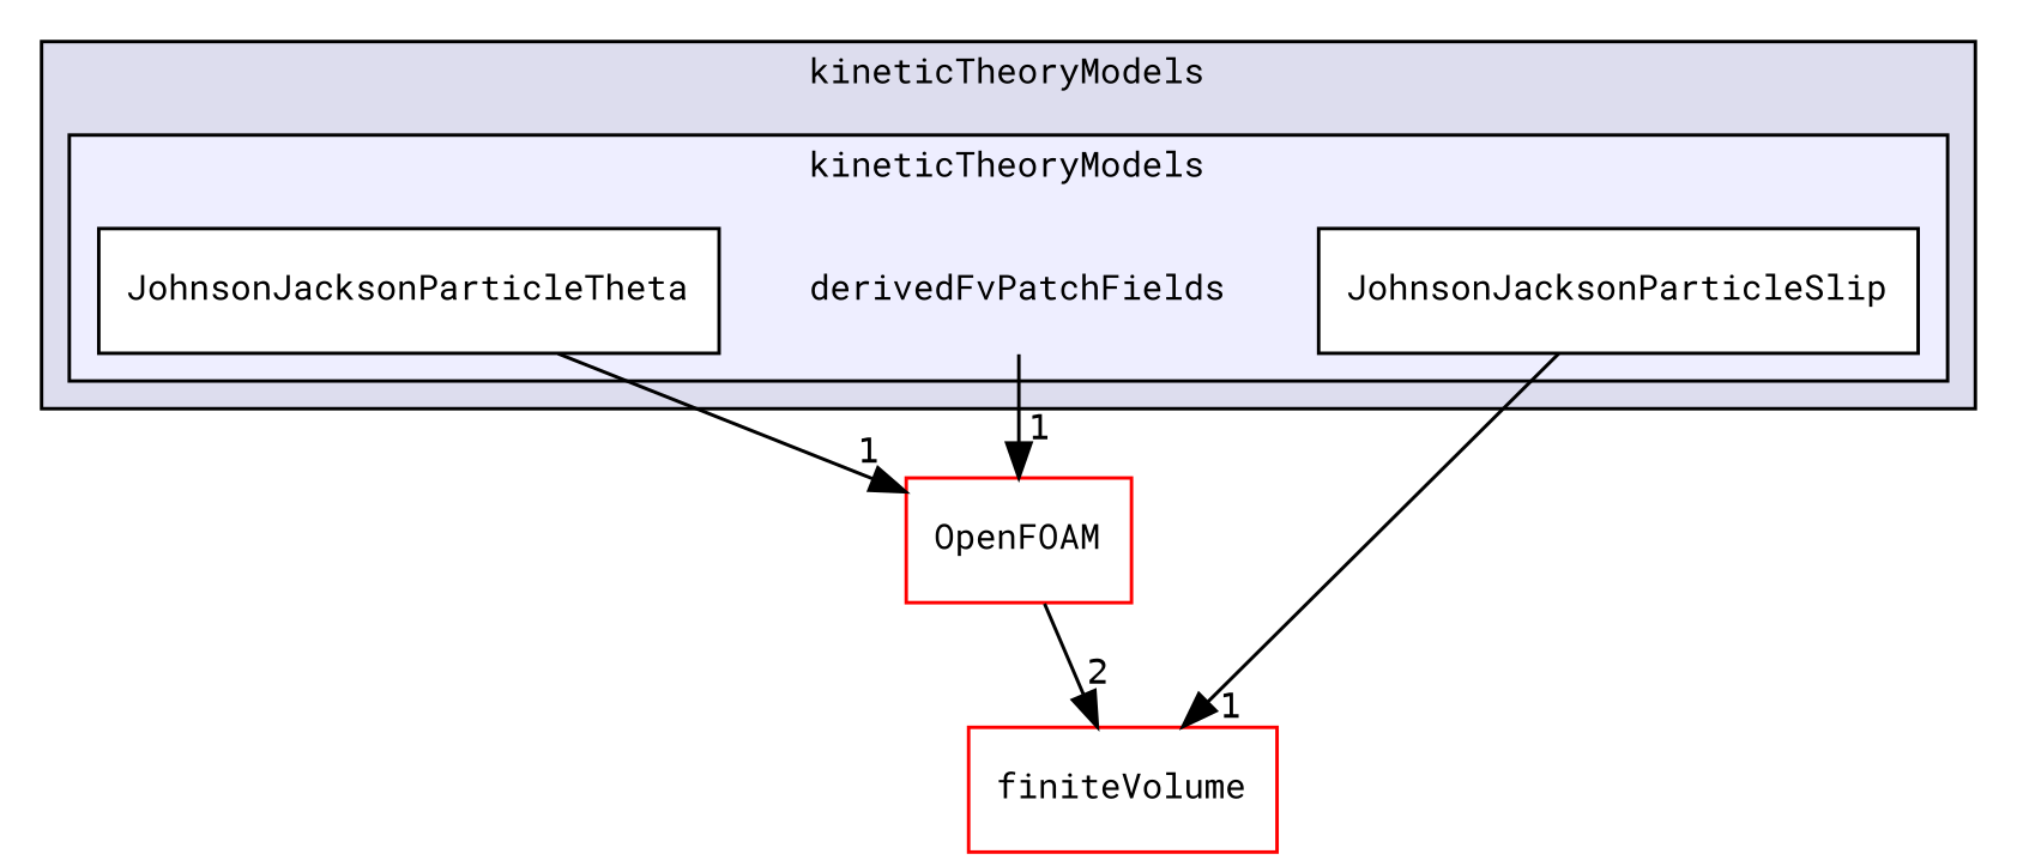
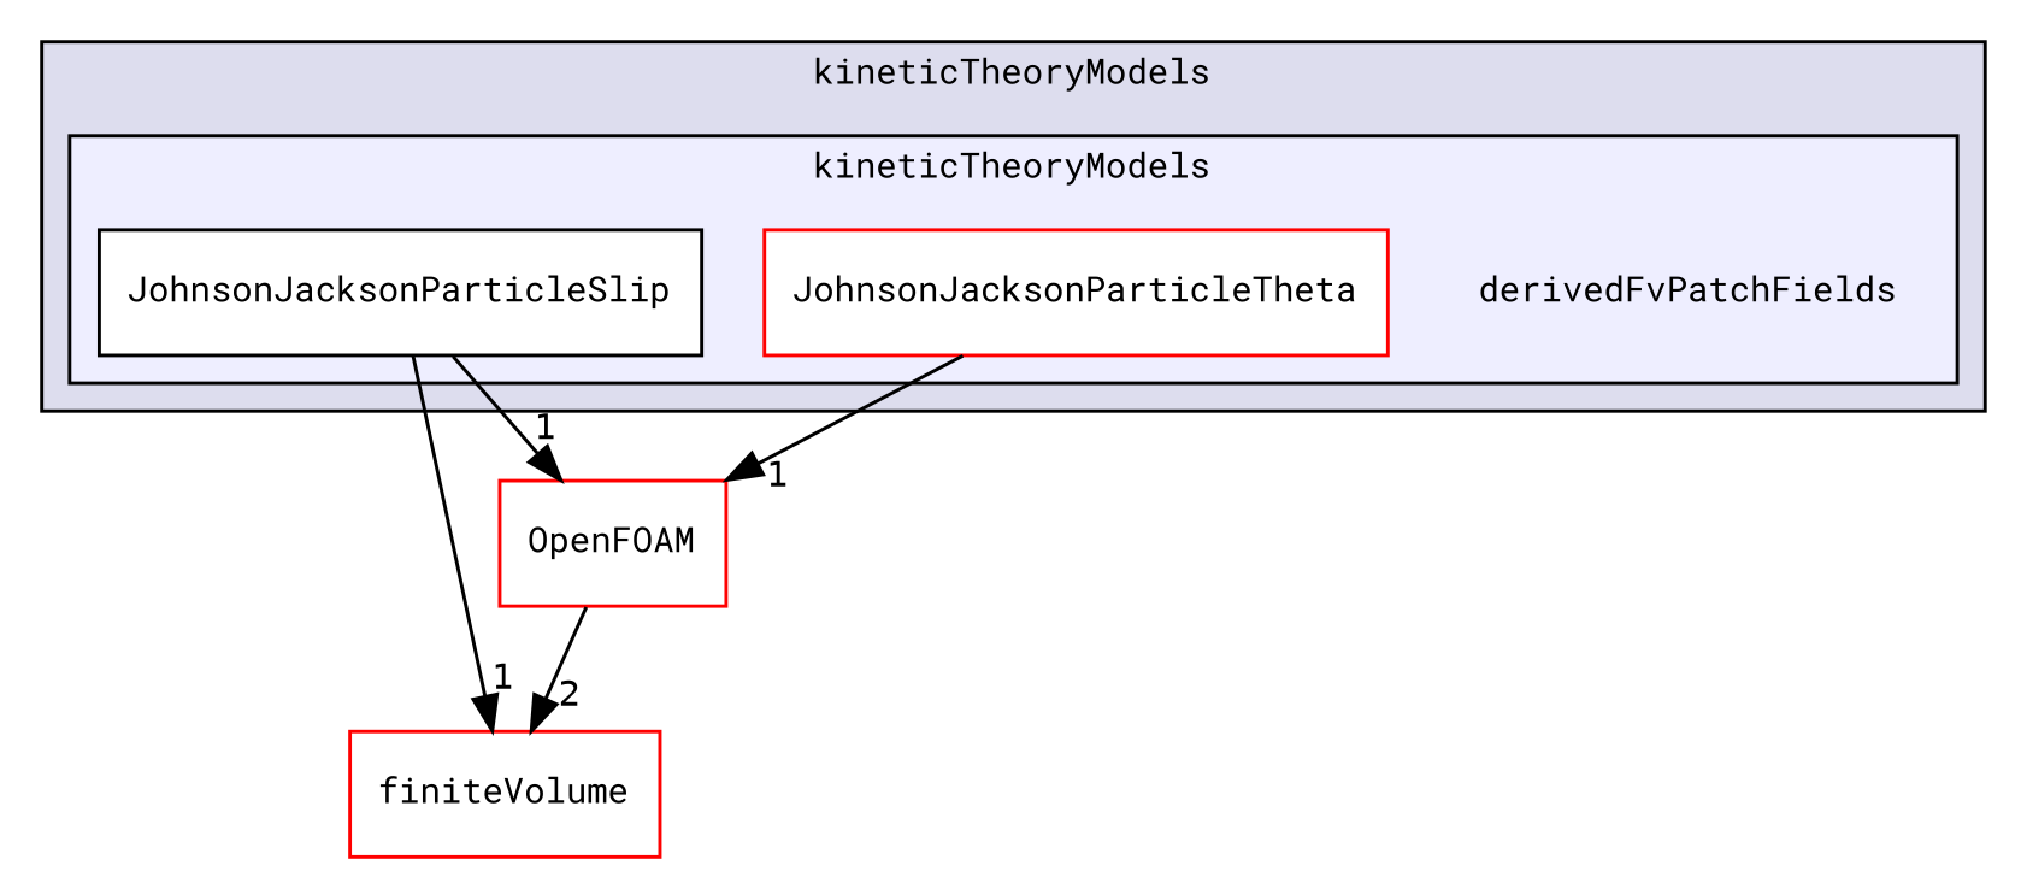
  digraph {
    compound=true
    fontname="Roboto Mono"
    node [fontname="Roboto Mono" fontsize=10 shape=box color=black]
    edge [fontname="Roboto Mono" headlabel=1 labeldistance=1.5 labelfontname=Helvetica labelfontsize=10]
    n1 [label=derivedFvPatchFields shape=plaintext color=""]
    n2 [fillcolor=white label=JohnsonJacksonParticleSlip style=filled]
-   n3 [fillcolor=white label=JohnsonJacksonParticleTheta style=filled]
+   n3 [color=red fillcolor=white label=JohnsonJacksonParticleTheta style=filled]
    n4 [color=red label=finiteVolume]
    n5 [color=red label=OpenFOAM]
    subgraph cluster_1 {
      bgcolor="#ddddee"
      fontsize=10
      label=kineticTheoryModels
      pencolor=black
      subgraph cluster_2 {
        bgcolor="#eeeeff"
        fontsize=10
        label=kineticTheoryModels
        pencolor=black
        n1
        n2
        n3
      }
    }
    n2 -> n4
-   n1 -> n5
+   n2 -> n5
    n3 -> n5
    n5 -> n4 [headlabel=2]
  }
